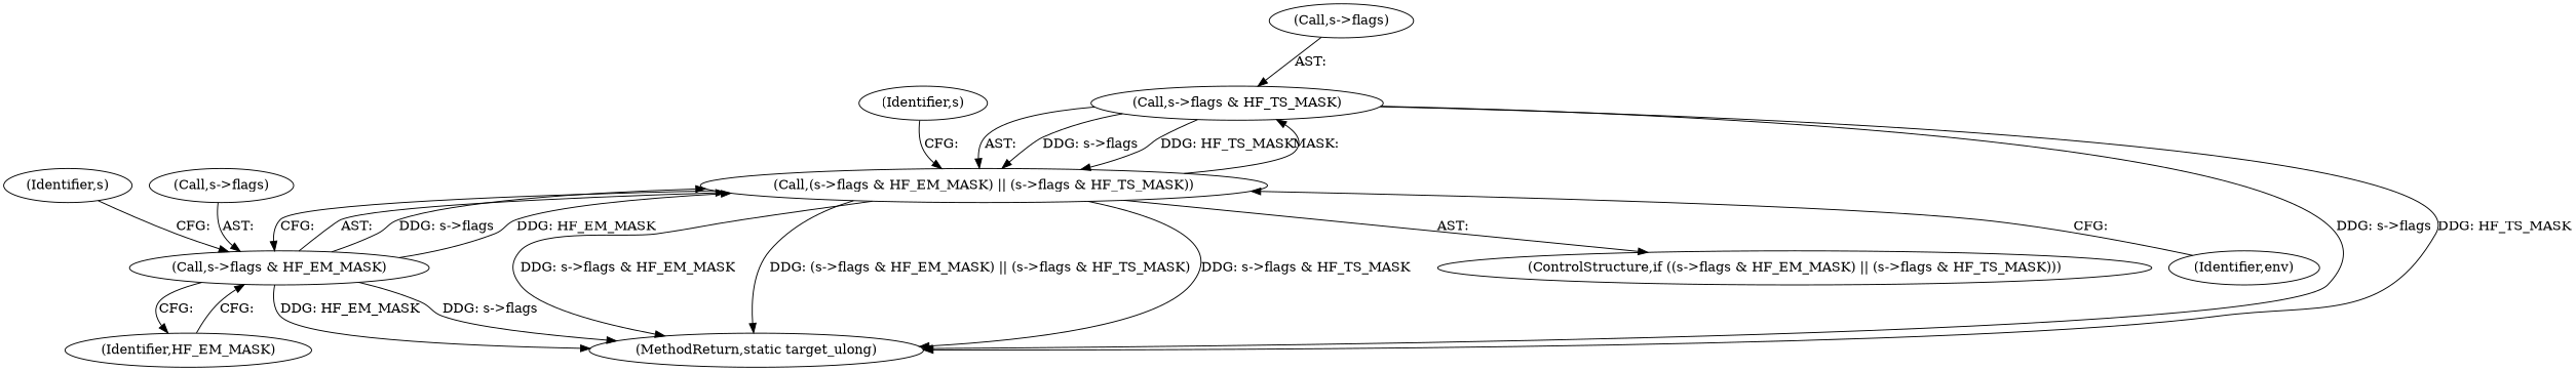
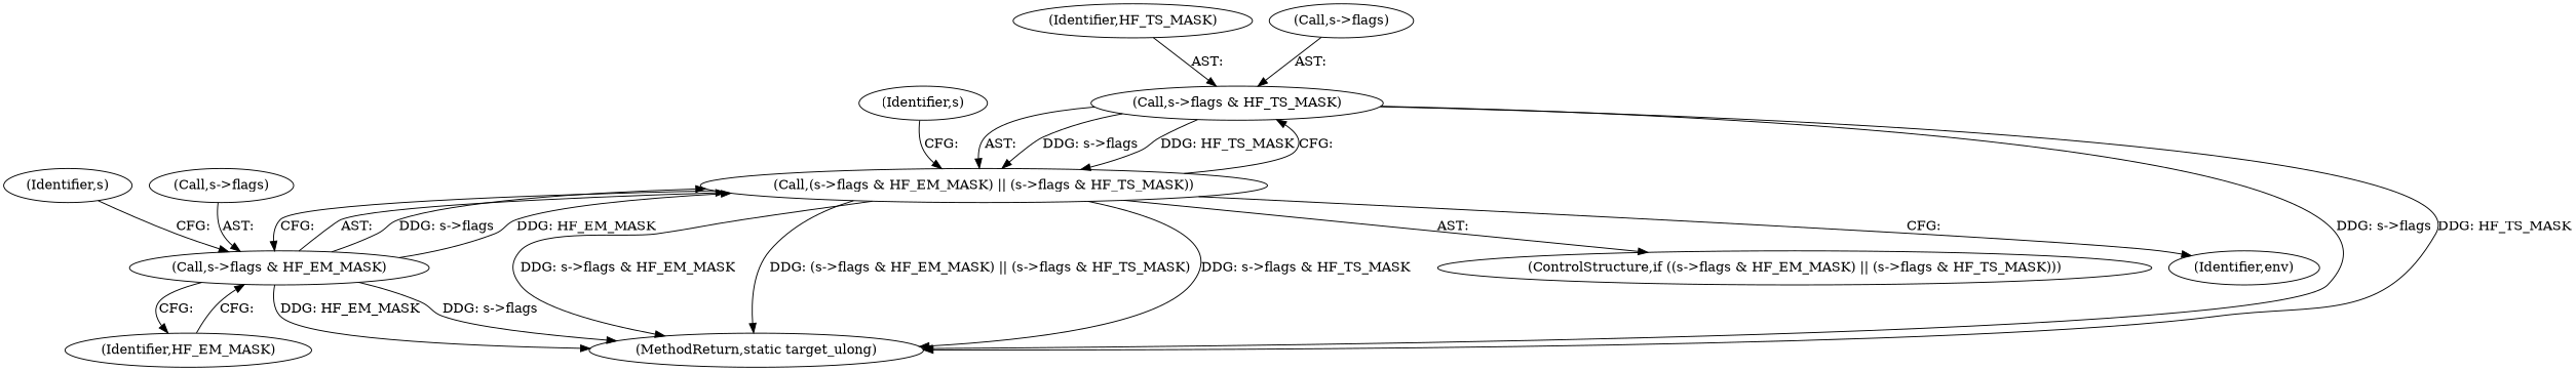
  digraph {
    n1 [label="(Call,s->flags & HF_TS_MASK)"]
    n2 [label="(Call,(s->flags & HF_EM_MASK) || (s->flags & HF_TS_MASK))"]
    n3 [label="(MethodReturn,static target_ulong)"]
    n4 [label="(Call,s->flags & HF_EM_MASK)"]
    n5 [label="(ControlStructure,if ((s->flags & HF_EM_MASK) || (s->flags & HF_TS_MASK)))"]
+   n6 [label="(Identifier,HF_TS_MASK)"]
    n7 [label="(Identifier,HF_EM_MASK)"]
    n8 [label="(Call,s->flags)"]
    n9 [label="(Identifier,s)"]
    n10 [label="(Call,s->flags)"]
    n11 [label="(Identifier,s)"]
    n12 [label="(Identifier,env)"]
    n1 -> n2 [label="AST: "]
    n1 -> n2 [label="DDG: s->flags"]
    n1 -> n2 [label="DDG: HF_TS_MASK"]
    n1 -> n3 [label="DDG: s->flags"]
    n1 -> n3 [label="DDG: HF_TS_MASK"]
-   n2 -> n1 [label="MASK: "]
+   n2 -> n1 [label="CFG: "]
    n2 -> n3 [label="DDG: s->flags & HF_EM_MASK"]
    n2 -> n3 [label="DDG: (s->flags & HF_EM_MASK) || (s->flags & HF_TS_MASK)"]
    n2 -> n3 [label="DDG: s->flags & HF_TS_MASK"]
    n2 -> n4 [label="CFG: "]
    n2 -> n5 [label="AST: "]
    n4 -> n2 [label="AST: "]
    n4 -> n2 [label="DDG: s->flags"]
    n4 -> n2 [label="DDG: HF_EM_MASK"]
    n4 -> n3 [label="DDG: HF_EM_MASK"]
    n4 -> n3 [label="DDG: s->flags"]
    n4 -> n7 [label="CFG: "]
+   n6 -> n1 [label="AST: "]
    n7 -> n4 [label="CFG: "]
    n8 -> n1 [label="AST: "]
    n9 -> n4 [label="CFG: "]
    n10 -> n4 [label="AST: "]
    n11 -> n2 [label="CFG: "]
-   n12 -> n2 [label="CFG: "]
+   n2 -> n12 [label="CFG: "]
  }
